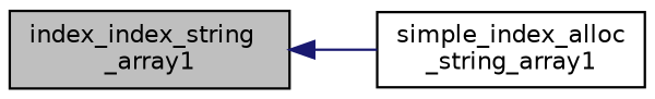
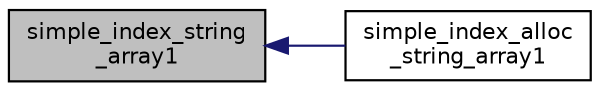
  digraph {
    rankdir=LR
    node [color=black fontname=Helvetica fontsize=10 shape=record style=filled]
-   n1 [fillcolor=grey75 fontcolor=black height=0.2 label="index_index_string\l_array1" width=0.4]
+   n1 [fillcolor=grey75 fontcolor=black height=0.2 label="simple_index_string\l_array1" width=0.4]
    n2 [fillcolor=white height=0.2 label="simple_index_alloc\l_string_array1" width=0.4]
    n1 -> n2 [color=midnightblue dir=back fontname=Helvetica fontsize=10 labelfontname=Helvetica labelfontsize=10 style=solid]
  }
